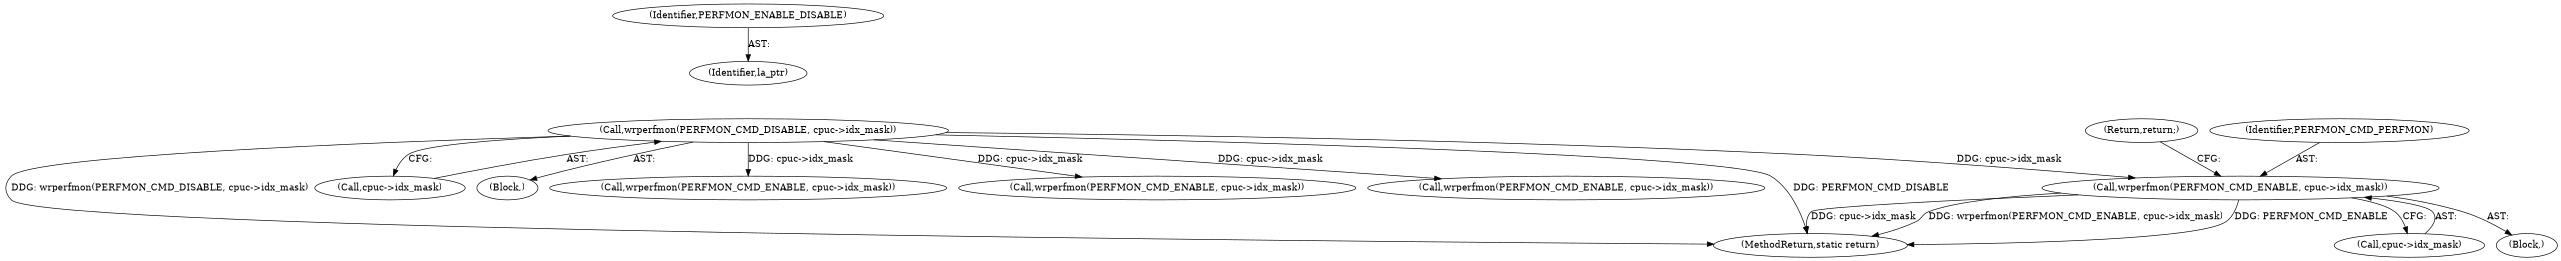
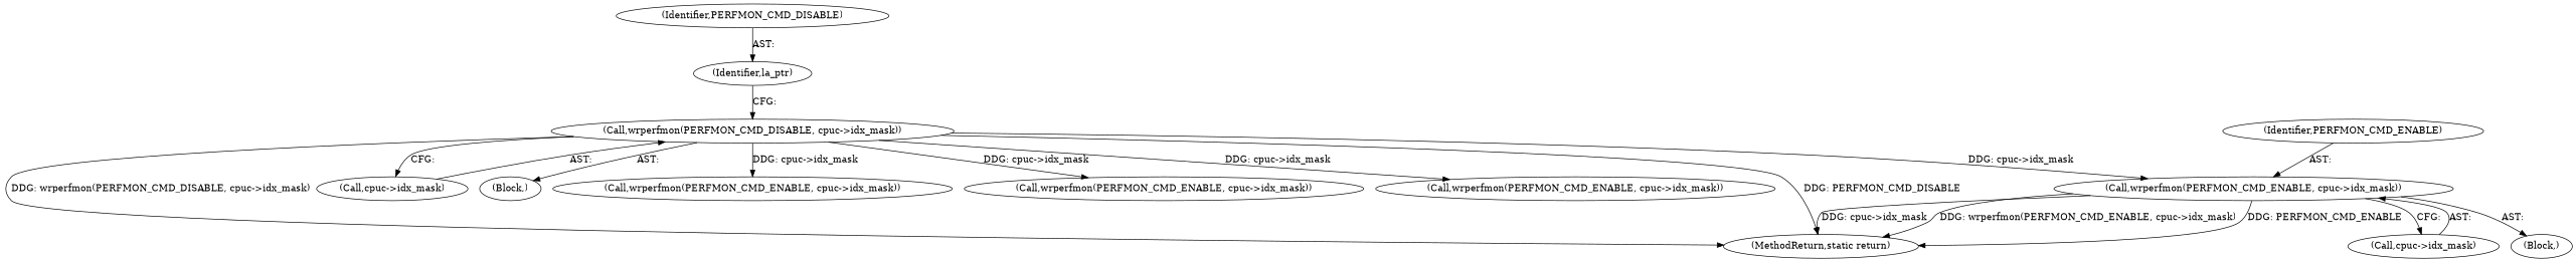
  digraph {
    n1 [label="(Call,wrperfmon(PERFMON_CMD_ENABLE, cpuc->idx_mask))"]
    n2 [label="(Block,)"]
    n3 [label="(MethodReturn,static return)"]
    n4 [label="(Call,cpuc->idx_mask)"]
    n5 [label="(Call,wrperfmon(PERFMON_CMD_DISABLE, cpuc->idx_mask))"]
    n6 [label="(Call,cpuc->idx_mask)"]
    n7 [label="(Block,)"]
    n8 [label="(Call,wrperfmon(PERFMON_CMD_ENABLE, cpuc->idx_mask))"]
    n9 [label="(Call,wrperfmon(PERFMON_CMD_ENABLE, cpuc->idx_mask))"]
    n10 [label="(Call,wrperfmon(PERFMON_CMD_ENABLE, cpuc->idx_mask))"]
-   n11 [label="(Identifier,PERFMON_ENABLE_DISABLE)"]
+   n11 [label="(Identifier,PERFMON_CMD_DISABLE)"]
    n12 [label="(Identifier,la_ptr)"]
-   n13 [label="(Return,return;)"]
-   n14 [label="(Identifier,PERFMON_CMD_PERFMON)"]
+   n14 [label="(Identifier,PERFMON_CMD_ENABLE)"]
    n1 -> n2 [label="AST: "]
    n1 -> n3 [label="DDG: PERFMON_CMD_ENABLE"]
    n1 -> n3 [label="DDG: cpuc->idx_mask"]
    n1 -> n3 [label="DDG: wrperfmon(PERFMON_CMD_ENABLE, cpuc->idx_mask)"]
    n1 -> n4 [label="CFG: "]
    n4 -> n1 [label="AST: "]
    n5 -> n1 [label="DDG: cpuc->idx_mask"]
    n5 -> n3 [label="DDG: PERFMON_CMD_DISABLE"]
    n5 -> n3 [label="DDG: wrperfmon(PERFMON_CMD_DISABLE, cpuc->idx_mask)"]
    n5 -> n6 [label="CFG: "]
    n5 -> n7 [label="AST: "]
    n5 -> n8 [label="DDG: cpuc->idx_mask"]
    n5 -> n9 [label="DDG: cpuc->idx_mask"]
    n5 -> n10 [label="DDG: cpuc->idx_mask"]
    n6 -> n5 [label="AST: "]
    n11 -> n12 [label="AST: "]
-   n13 -> n1 [label="CFG: "]
+   n12 -> n5 [label="CFG: "]
    n14 -> n1 [label="AST: "]
  }
